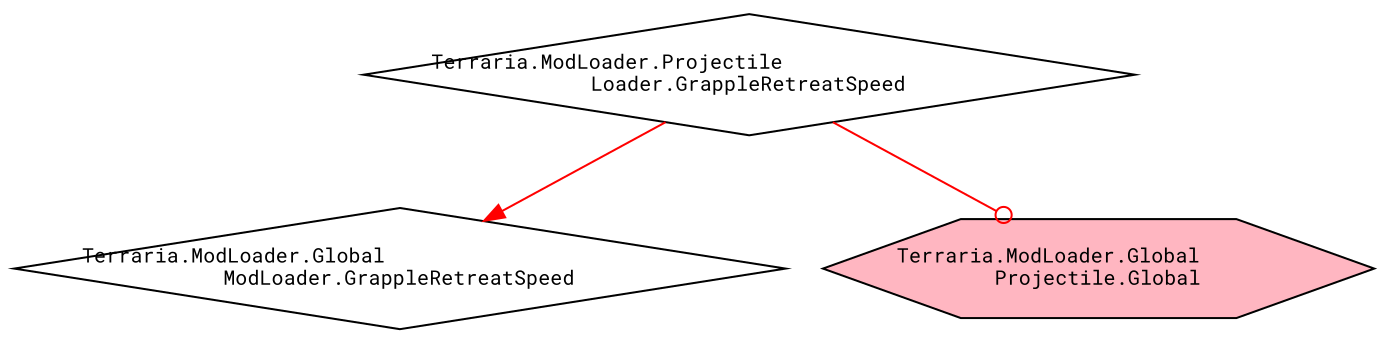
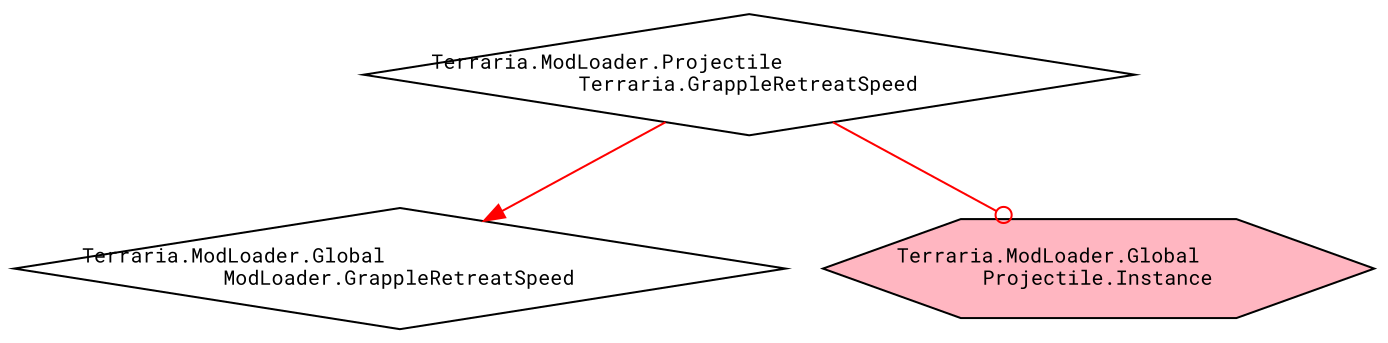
  digraph {
    fontname="Roboto Mono"
    rankdir=TB
    node [color=black fillcolor=white fontname="Roboto Mono" fontsize=10 shape=diamond style=filled]
    edge [color=red fontname="Roboto Mono" fontsize=10 labelfontname=Helvetica labelfontsize=10 style=solid]
-   n1 [fontcolor=black height=0.2 label="Terraria.ModLoader.Projectile\lLoader.GrappleRetreatSpeed" width=0.4]
+   n1 [fontcolor=black height=0.2 label="Terraria.ModLoader.Projectile\lTerraria.GrappleRetreatSpeed" width=0.4]
    n2 [height=0.2 label="Terraria.ModLoader.Global\lModLoader.GrappleRetreatSpeed" width=0.4]
-   n3 [fillcolor=lightpink height=0.2 label="Terraria.ModLoader.Global\lProjectile.Global" shape=hexagon width=0.4]
+   n3 [fillcolor=lightpink height=0.2 label="Terraria.ModLoader.Global\lProjectile.Instance" shape=hexagon width=0.4]
    n1 -> n2 [arrowhead=normal]
    n1 -> n3 [arrowhead=odot]
  }
